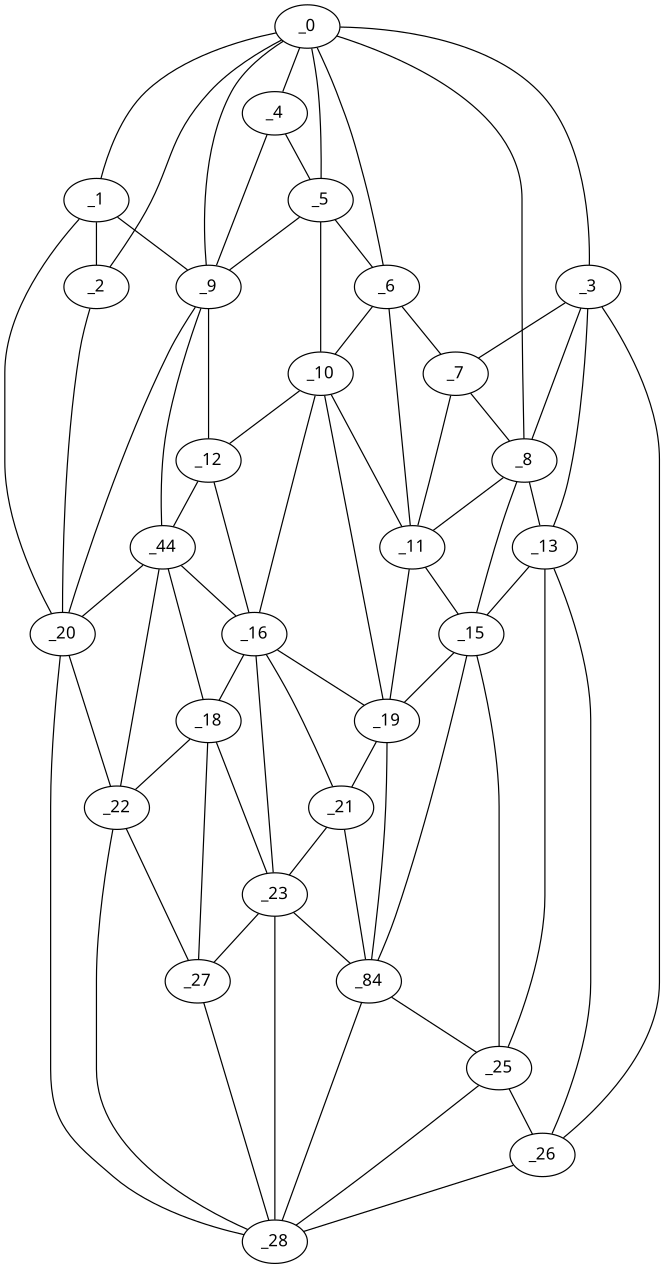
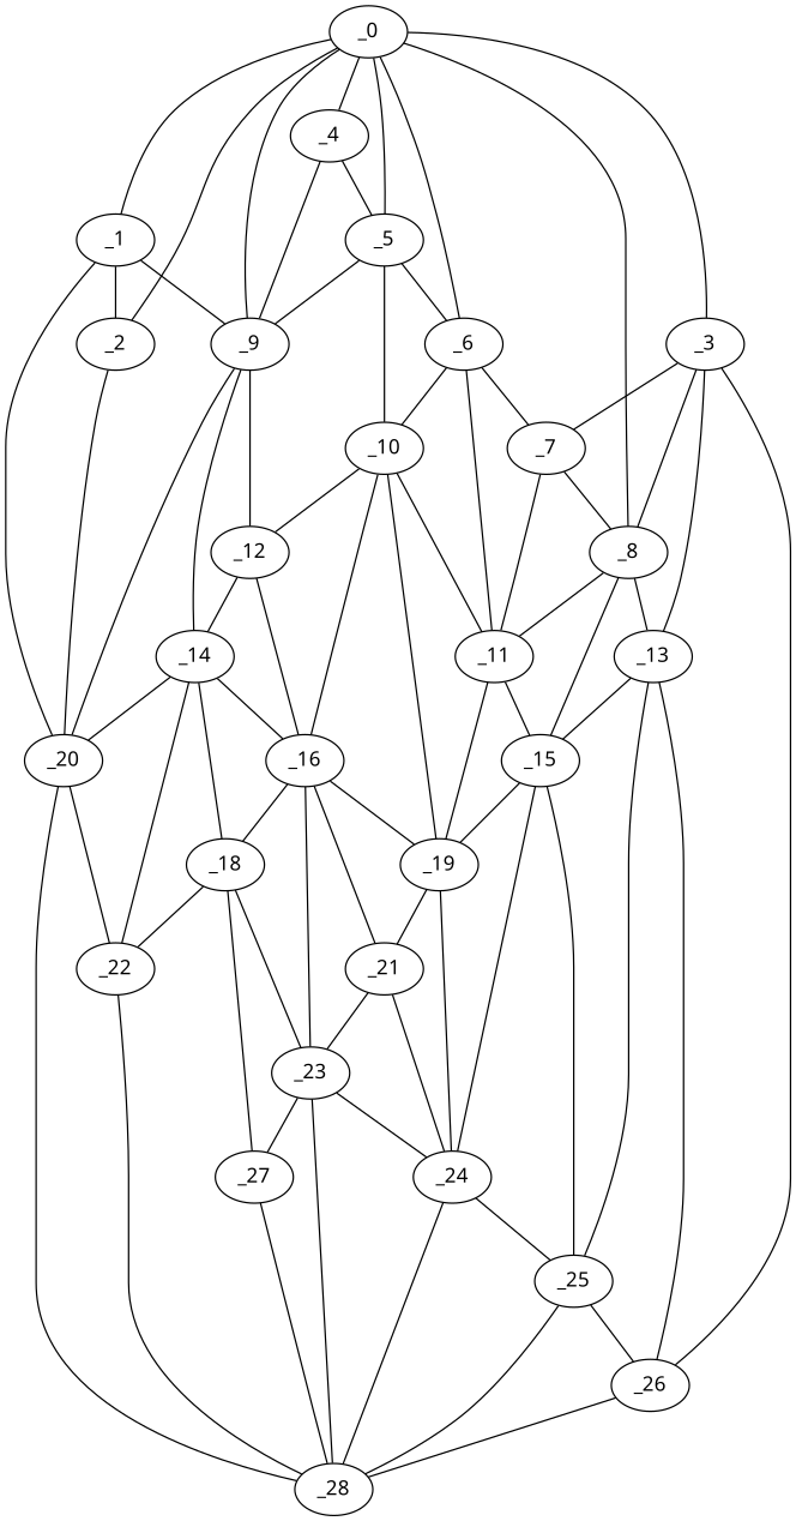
  graph {
    fontname="Noto Sans"
    node [fontname="Noto Sans" x=88 y=72]
    edge [fontname="Noto Sans" valence=2]
    _0 [x=41 y=41]
    _1 [x=47 y=33]
    _2 [x=51 y=7]
    _3 [x=53 y=110]
    _4 [x=54 y=63]
    _5 [x=54]
    _6 [x=54 y=80]
    _9 [x=63 y=60]
    _8 [x=62 y=102]
    _20 [x=83 y=32]
    _7 [x=54 y=95]
    _13 [x=71 y=109]
    _26 [y=118]
    _10 [x=65 y=80]
    _11 [x=66 y=89]
    _12 [x=70 y=68]
-   _14 [x=73 y=60 label=_44]
+   _14 [x=73 y=60]
    _22 [y=47]
    _28 [x=91 y=40]
    _15 [x=75 y=97]
    _25 [y=102]
    _16 [x=80 y=71]
    _19 [x=82 y=87]
    _18 [x=82 y=62]
    _27 [x=89 y=56]
-   _24 [y=95 label=_84]
+   _24 [y=95]
    _21 [x=87 y=78]
    _23
    _0 -- _1 [valence=1]
    _0 -- _2 [valence=1]
    _0 -- _3 [valence=1]
    _0 -- _4
    _0 -- _5 [valence=1]
    _0 -- _6
    _0 -- _9 [valence=1]
    _0 -- _8
    _1 -- _2 [valence=1]
    _1 -- _9
    _1 -- _20
    _2 -- _20 [valence=1]
    _3 -- _8 [valence=1]
    _3 -- _7 [valence=1]
    _3 -- _13
    _3 -- _26 [valence=1]
    _4 -- _5
    _4 -- _9 [valence=1]
    _5 -- _6
    _5 -- _9
    _5 -- _10 [valence=1]
    _6 -- _7 [valence=1]
    _6 -- _10
    _6 -- _11
    _9 -- _20 [valence=1]
    _9 -- _12 [valence=1]
    _9 -- _14 [valence=1]
    _8 -- _13
    _8 -- _11 [valence=1]
    _8 -- _15
    _20 -- _22
    _20 -- _28 [valence=1]
    _7 -- _8 [valence=1]
    _7 -- _11
    _13 -- _26 [valence=1]
    _13 -- _15 [valence=1]
    _13 -- _25 [valence=1]
    _26 -- _28 [valence=1]
    _10 -- _11 [valence=1]
    _10 -- _12 [valence=1]
    _10 -- _16 [valence=1]
    _10 -- _19
    _11 -- _15
    _11 -- _19
    _12 -- _14 [valence=1]
    _12 -- _16
    _14 -- _20
    _14 -- _22 [valence=1]
    _14 -- _16 [valence=1]
    _14 -- _18
    _22 -- _28
-   _22 -- _27
    _15 -- _25 [valence=1]
    _15 -- _19
    _15 -- _24
    _25 -- _26 [valence=1]
    _25 -- _28
    _16 -- _19
    _16 -- _18
    _16 -- _21 [valence=1]
    _16 -- _23
    _19 -- _24
    _19 -- _21
    _18 -- _22
    _18 -- _27 [valence=1]
    _18 -- _23
    _27 -- _28 [valence=1]
    _24 -- _28 [valence=1]
    _24 -- _25
    _21 -- _24 [valence=1]
    _21 -- _23
    _23 -- _28
    _23 -- _27
    _23 -- _24
  }
